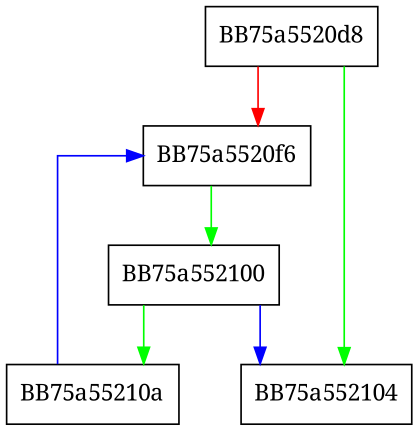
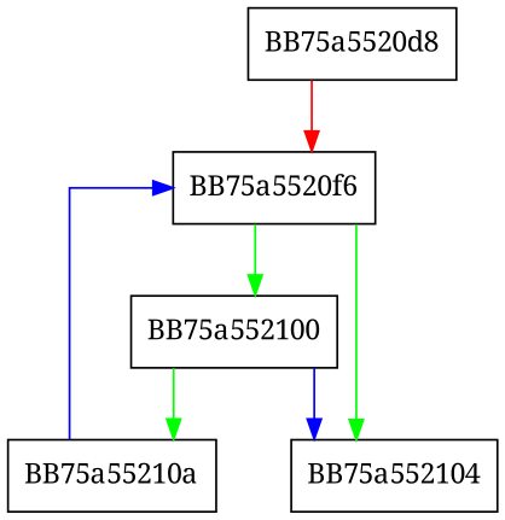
  digraph {
    fontname="Noto Serif"
    splines=ortho
    node [fontname="Noto Serif" shape=box]
    edge [color=green fontname="Noto Serif"]
    BB75a5520d8
    BB75a5520f6
    BB75a55210a
    BB75a552104
    BB75a552100
    BB75a5520d8 -> BB75a5520f6 [color=red]
-   BB75a5520d8 -> BB75a552104
+   BB75a5520f6 -> BB75a552104
    BB75a5520f6 -> BB75a552100
    BB75a55210a -> BB75a5520f6 [color=blue]
    BB75a552100 -> BB75a55210a
    BB75a552100 -> BB75a552104 [color=blue]
  }
